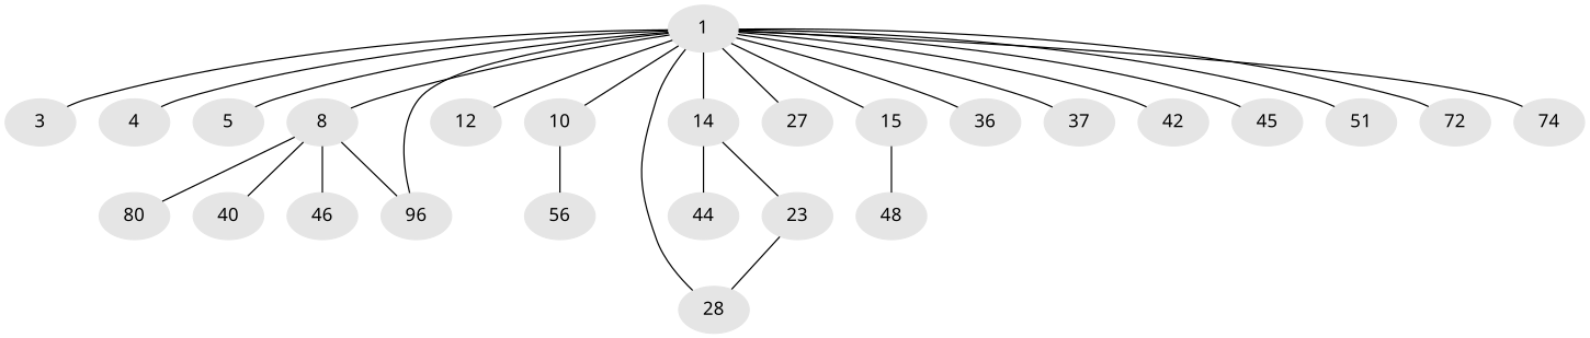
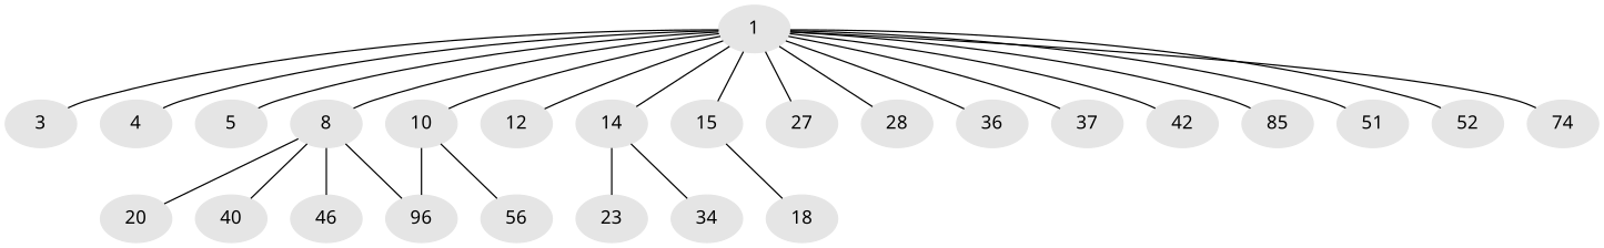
  graph {
    fontname="Noto Sans"
    node [color=gray90 fontname="Noto Sans" style=filled]
    edge [fontname="Noto Sans"]
    1 [super="+2+21+6+49"]
    3
    4 [super="+11"]
    5
    8 [super="+17+18+41"]
    10 [super="+13+63+25"]
    12 [super="+55+58+66"]
    14 [super="+26"]
    15 [super="+33"]
    n10 [label=96 super="+31"]
    27
    28 [super="+57"]
    36
    37
    42
-   45
+   45 [label=85]
    51 [super="+60"]
-   52 [label=72]
+   52
    n19 [label=74]
-   20 [super="+29" label=80]
+   20 [super="+29"]
    40
    46
    56
    23 [super="+59"]
-   44
-   48
+   44 [label=34]
+   48 [label=18]
    1 -- 3
    1 -- 4 [weight=2]
    1 -- 5
    1 -- 8
    1 -- 10
    1 -- 12
    1 -- 14
    1 -- 15
-   1 -- n10
+   10 -- n10
    1 -- 27
    1 -- 28
    1 -- 36
    1 -- 37
    1 -- 42
    1 -- 45
    1 -- 51
    1 -- 52
    1 -- n19
    8 -- n10
    8 -- 20
    8 -- 40
    8 -- 46
    10 -- 56
    14 -- 23
    14 -- 44
    15 -- 48
-   23 -- 28
  }
